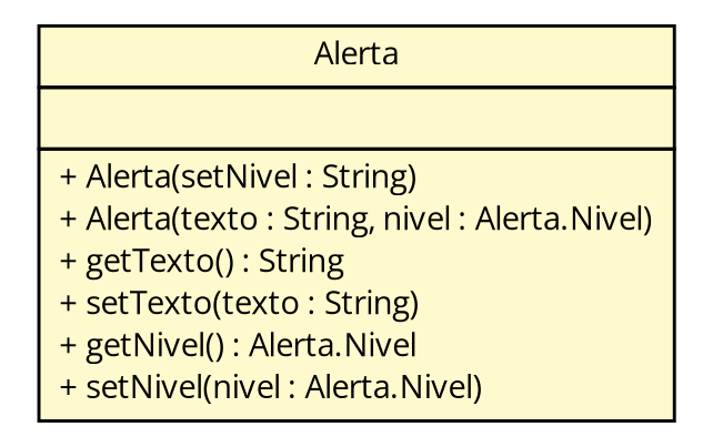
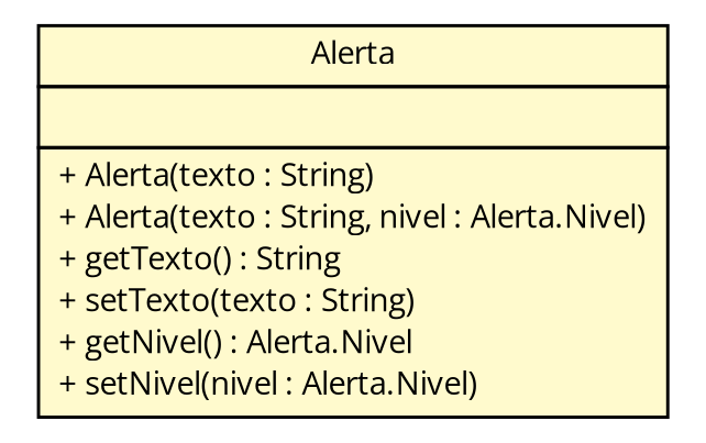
  digraph {
    nodesep=0.25
    ranksep=0.5
    fontname="Open Sans"
-   n1 [fontcolor=black fontname="Open Sans" fontsize=10.0 label=<<table title="br.gov.to.sefaz.seg.domain.Alerta" border="0" cellborder="1" cellspacing="0" cellpadding="2" port="p" bgcolor="lemonChiffon" href="./Alerta.html"> 		<tr><td><table border="0" cellspacing="0" cellpadding="1"> <tr><td align="center" balign="center"> Alerta </td></tr> 		</table></td></tr> 		<tr><td><table border="0" cellspacing="0" cellpadding="1"> <tr><td align="left" balign="left">  </td></tr> 		</table></td></tr> 		<tr><td><table border="0" cellspacing="0" cellpadding="1"> <tr><td align="left" balign="left"> + Alerta(setNivel : String) </td></tr> <tr><td align="left" balign="left"> + Alerta(texto : String, nivel : Alerta.Nivel) </td></tr> <tr><td align="left" balign="left"> + getTexto() : String </td></tr> <tr><td align="left" balign="left"> + setTexto(texto : String) </td></tr> <tr><td align="left" balign="left"> + getNivel() : Alerta.Nivel </td></tr> <tr><td align="left" balign="left"> + setNivel(nivel : Alerta.Nivel) </td></tr> 		</table></td></tr> 		</table>> shape=plaintext]
+   n1 [fontcolor=black fontname="Open Sans" fontsize=10.0 label=<<table title="br.gov.to.sefaz.seg.domain.Alerta" border="0" cellborder="1" cellspacing="0" cellpadding="2" port="p" bgcolor="lemonChiffon" href="./Alerta.html"> 		<tr><td><table border="0" cellspacing="0" cellpadding="1"> <tr><td align="center" balign="center"> Alerta </td></tr> 		</table></td></tr> 		<tr><td><table border="0" cellspacing="0" cellpadding="1"> <tr><td align="left" balign="left">  </td></tr> 		</table></td></tr> 		<tr><td><table border="0" cellspacing="0" cellpadding="1"> <tr><td align="left" balign="left"> + Alerta(texto : String) </td></tr> <tr><td align="left" balign="left"> + Alerta(texto : String, nivel : Alerta.Nivel) </td></tr> <tr><td align="left" balign="left"> + getTexto() : String </td></tr> <tr><td align="left" balign="left"> + setTexto(texto : String) </td></tr> <tr><td align="left" balign="left"> + getNivel() : Alerta.Nivel </td></tr> <tr><td align="left" balign="left"> + setNivel(nivel : Alerta.Nivel) </td></tr> 		</table></td></tr> 		</table>> shape=plaintext]
  }
